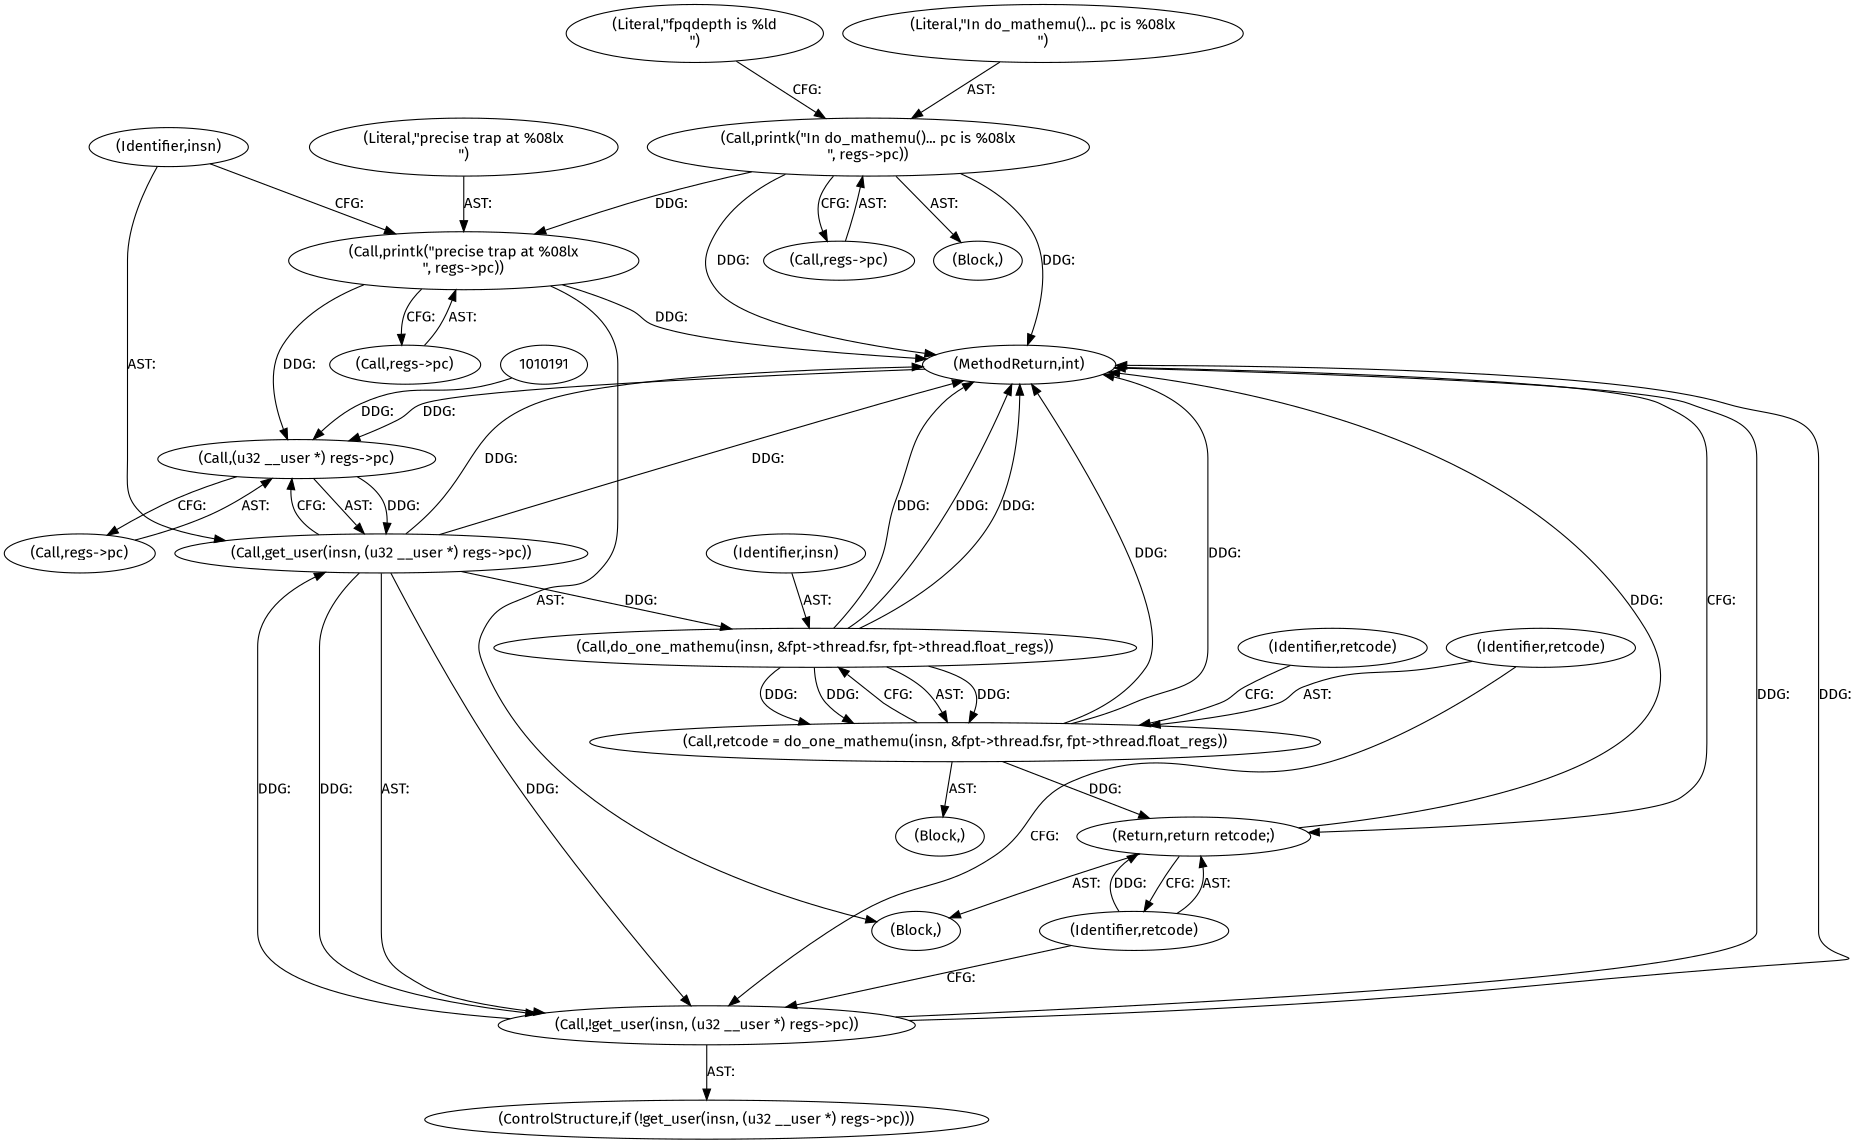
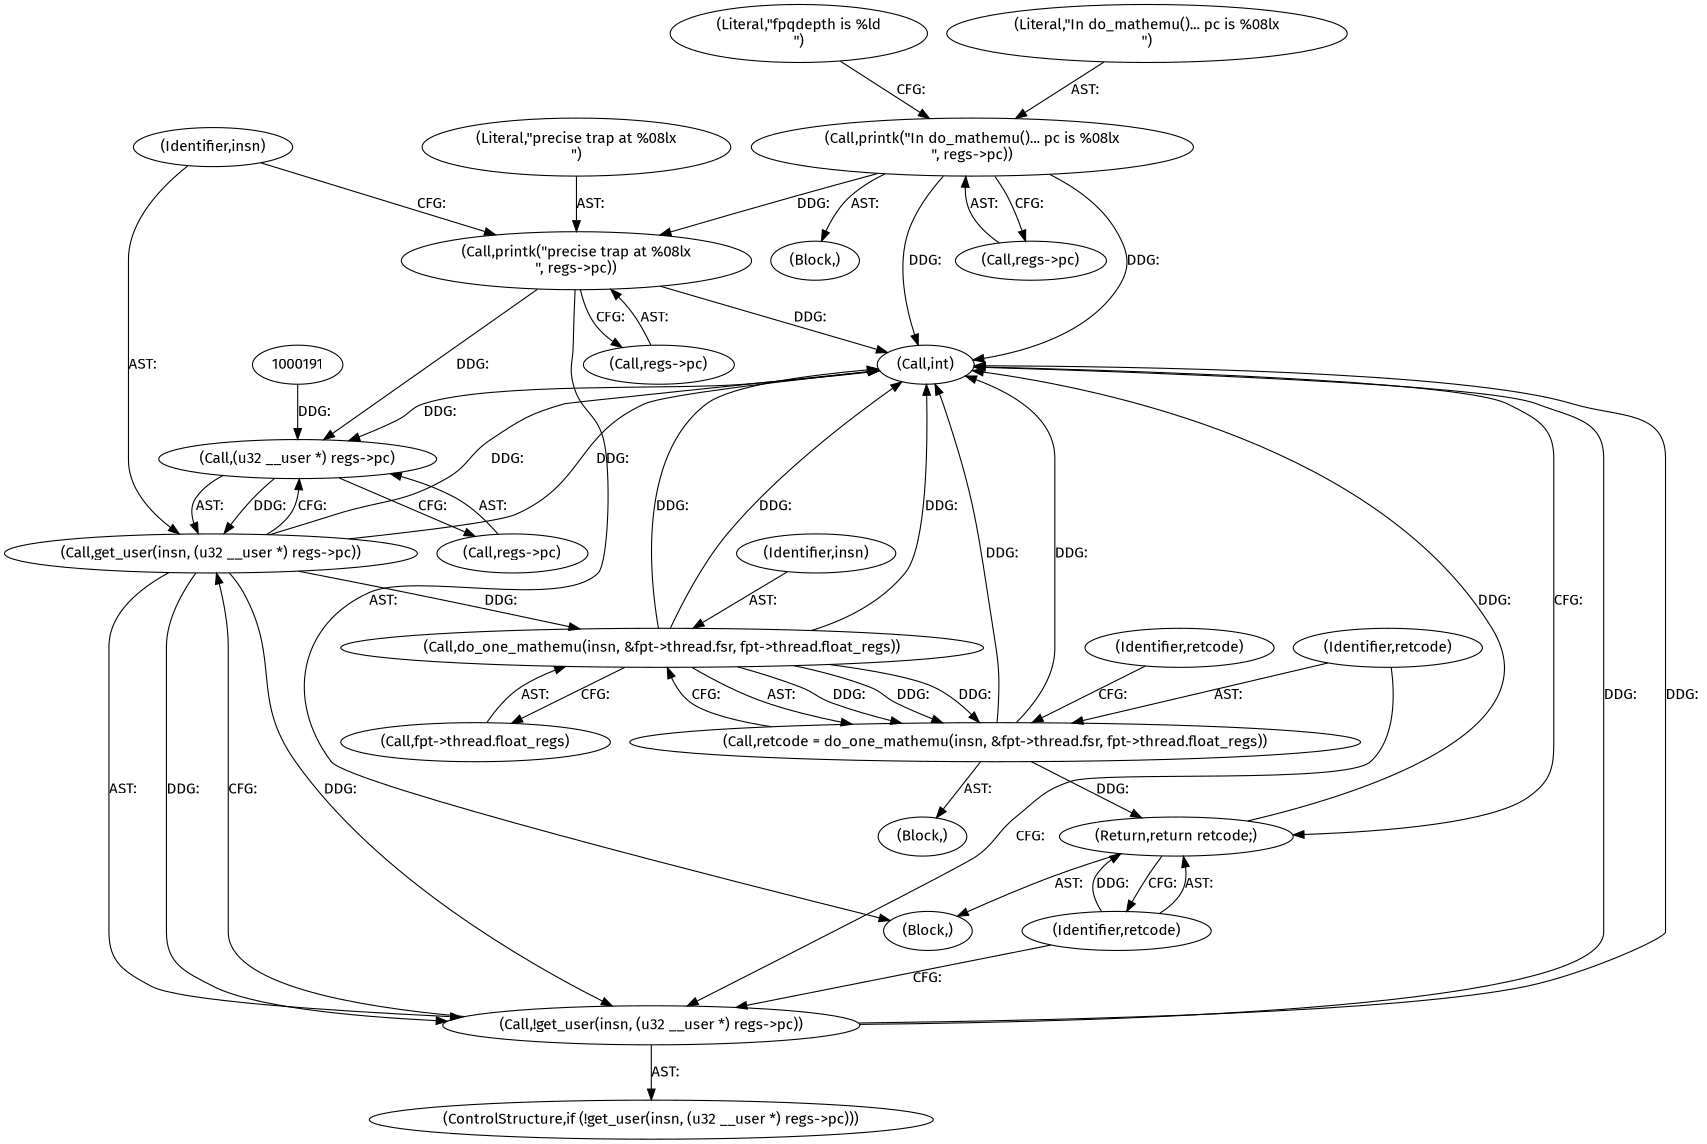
  digraph {
    fontname="Fira Sans"
    node [fontname="Fira Sans"]
    edge [fontname="Fira Sans"]
    n1 [label="(Call,printk(\"In do_mathemu()... pc is %08lx\n\", regs->pc))"]
    n2 [label="(Call,printk(\"precise trap at %08lx\n\", regs->pc))"]
    n3 [label="(Call,regs->pc)"]
    n4 [label="(Block,)"]
-   n5 [label="(MethodReturn,int)"]
+   n5 [label="(Call,int)"]
    n6 [label="(Call,(u32 __user *) regs->pc)"]
    n7 [label="(Call,regs->pc)"]
    n8 [label="(Block,)"]
    n9 [label="(Return,return retcode;)"]
    n10 [label="(Call,get_user(insn, (u32 __user *) regs->pc))"]
    n11 [label="(Call,regs->pc)"]
    n12 [label="(Call,!get_user(insn, (u32 __user *) regs->pc))"]
    n13 [label="(Call,do_one_mathemu(insn, &fpt->thread.fsr, fpt->thread.float_regs))"]
    n14 [label="(ControlStructure,if (!get_user(insn, (u32 __user *) regs->pc)))"]
    n15 [label="(Call,retcode = do_one_mathemu(insn, &fpt->thread.fsr, fpt->thread.float_regs))"]
+   n16 [label="(Call,fpt->thread.float_regs)"]
    n17 [label="(Block,)"]
    n18 [label="(Identifier,retcode)"]
    n19 [label="(Identifier,insn)"]
    n20 [label="(Literal,\"precise trap at %08lx\n\")"]
    n21 [label="(Identifier,retcode)"]
    n22 [label="(Identifier,insn)"]
    n23 [label="(Literal,\"fpqdepth is %ld\n\")"]
    n24 [label="(Identifier,retcode)"]
    n25 [label="(Literal,\"In do_mathemu()... pc is %08lx\n\")"]
-   1000191 [label=1010191]
+   1000191
    n1 -> n2 [label="DDG: "]
    n1 -> n3 [label="CFG: "]
    n1 -> n4 [label="AST: "]
    n1 -> n5 [label="DDG: "]
    n1 -> n5 [label="DDG: "]
    n2 -> n5 [label="DDG: "]
    n2 -> n6 [label="DDG: "]
    n2 -> n7 [label="CFG: "]
    n2 -> n8 [label="AST: "]
    n3 -> n1 [label="AST: "]
    n5 -> n6 [label="DDG: "]
    n5 -> n9 [label="CFG: "]
    n6 -> n10 [label="AST: "]
    n6 -> n10 [label="DDG: "]
    n6 -> n11 [label="CFG: "]
    n7 -> n2 [label="AST: "]
    n9 -> n5 [label="DDG: "]
    n9 -> n8 [label="AST: "]
    n9 -> n18 [label="CFG: "]
    n10 -> n5 [label="DDG: "]
    n10 -> n5 [label="DDG: "]
    n10 -> n6 [label="CFG: "]
    n10 -> n12 [label="AST: "]
    n10 -> n12 [label="DDG: "]
    n10 -> n12 [label="DDG: "]
    n10 -> n13 [label="DDG: "]
    n11 -> n6 [label="AST: "]
    n12 -> n5 [label="DDG: "]
    n12 -> n5 [label="DDG: "]
-   n12 -> n10 [label="DDG: "]
+   n12 -> n10 [label="CFG: "]
    n12 -> n14 [label="AST: "]
    n13 -> n5 [label="DDG: "]
    n13 -> n5 [label="DDG: "]
    n13 -> n5 [label="DDG: "]
    n13 -> n15 [label="AST: "]
    n13 -> n15 [label="DDG: "]
    n13 -> n15 [label="DDG: "]
    n13 -> n15 [label="DDG: "]
+   n13 -> n16 [label="CFG: "]
    n15 -> n5 [label="DDG: "]
    n15 -> n5 [label="DDG: "]
    n15 -> n9 [label="DDG: "]
    n15 -> n13 [label="CFG: "]
    n15 -> n17 [label="AST: "]
+   n16 -> n13 [label="AST: "]
    n18 -> n9 [label="AST: "]
    n18 -> n9 [label="DDG: "]
    n18 -> n12 [label="CFG: "]
    n19 -> n13 [label="AST: "]
    n20 -> n2 [label="AST: "]
    n21 -> n15 [label="CFG: "]
    n22 -> n2 [label="CFG: "]
    n22 -> n10 [label="AST: "]
    n23 -> n1 [label="CFG: "]
    n24 -> n12 [label="CFG: "]
    n24 -> n15 [label="AST: "]
    n25 -> n1 [label="AST: "]
    1000191 -> n6 [label="DDG: "]
  }
